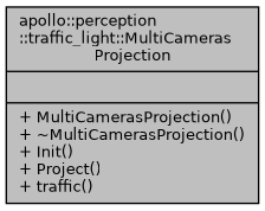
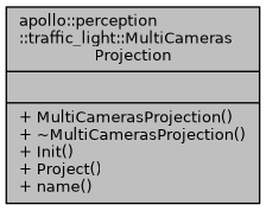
  digraph {
-   n1 [color=black fillcolor=grey75 fontcolor=black fontname=Helvetica fontsize=10 height=0.2 label="{apollo::perception\l::traffic_light::MultiCameras\lProjection\n||+ MultiCamerasProjection()\l+ ~MultiCamerasProjection()\l+ Init()\l+ Project()\l+ traffic()\l}" shape=record style=filled width=0.4]
+   n1 [color=black fillcolor=grey75 fontcolor=black fontname=Helvetica fontsize=10 height=0.2 label="{apollo::perception\l::traffic_light::MultiCameras\lProjection\n||+ MultiCamerasProjection()\l+ ~MultiCamerasProjection()\l+ Init()\l+ Project()\l+ name()\l}" shape=record style=filled width=0.4]
  }
